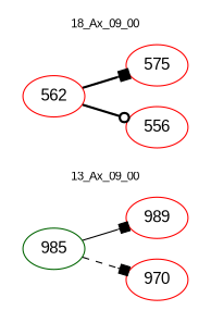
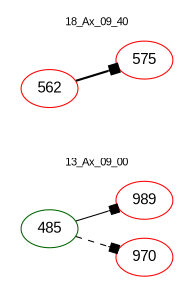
  digraph {
    fontname="Liberation Sans"
    rankdir=LR
    node [color=red fontname="Liberation Sans"]
    edge [arrowhead=box color=black fontname="Liberation Sans" style=bold]
-   n1 [color=darkgreen label=985]
+   n1 [color=darkgreen label=485]
    n2 [label=970]
    n3 [label=989]
    n4 [label=562]
-   n5 [label=556]
    n6 [label=575]
    subgraph cluster_1 {
      color=white
      fontsize=10
      label="13_Ax_09_00"
      n1
      n2
      n3
    }
    subgraph cluster_2 {
      color=white
      fontsize=10
-     label="18_Ax_09_00"
+     label="18_Ax_09_40"
      n4
-     n5
      n6
    }
    n1 -> n2 [style=dashed]
    n1 -> n3 [style=solid]
-   n4 -> n5 [arrowhead=odot]
    n4 -> n6
  }
